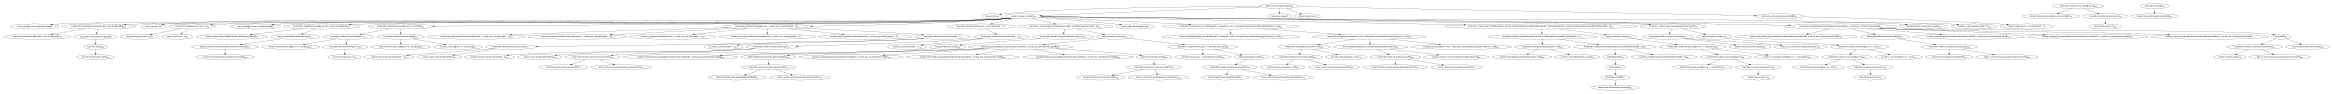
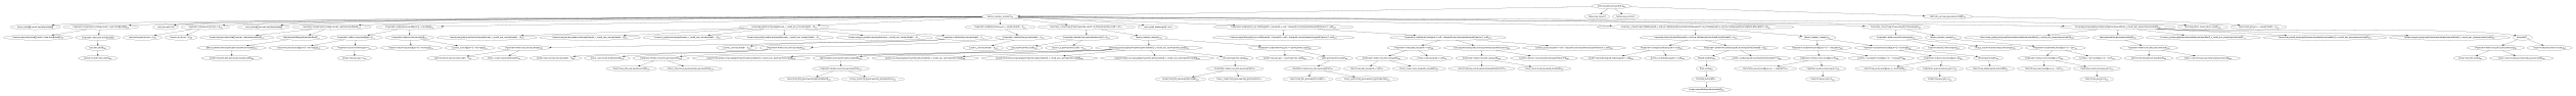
  digraph {
    fontname="Fira Sans"
    node [fontname="Fira Sans"]
    edge [fontname="Fira Sans"]
    n1 [label=<(METHOD,getCommandline)<SUB>247</SUB>>]
-   n2 [label=<(PARAM,this)<SUB>247</SUB>>]
    n3 [label=<(BLOCK,&lt;empty&gt;,&lt;empty&gt;)<SUB>247</SUB>>]
    n4 [label=<(MODIFIER,PUBLIC)>]
    n5 [label=<(MODIFIER,VIRTUAL)>]
    n6 [label=<(METHOD_RETURN,java.lang.String[])<SUB>247</SUB>>]
    n7 [label=<(LOCAL,String[] result: java.lang.String[])>]
    n8 [label=<(&lt;operator&gt;.assignment,String[] result = new String[size()])<SUB>248</SUB>>]
    n9 [label=<(LOCAL,int pos: int)>]
    n10 [label=<(&lt;operator&gt;.assignment,int pos = 0)<SUB>249</SUB>>]
    n11 [label=<(LOCAL,String[] vmArgs: java.lang.String[])>]
    n12 [label=<(&lt;operator&gt;.assignment,String[] vmArgs = getCommandline())<SUB>250</SUB>>]
    n13 [label=<(&lt;operator&gt;.assignment,result[pos++] = vmArgs[0])<SUB>252</SUB>>]
    n14 [label=<(arraycopy,System.arraycopy(vmArgs, 1, result, pos, vmArgs.length - 1))<SUB>255</SUB>>]
    n15 [label=<(&lt;operator&gt;.assignmentPlus,pos += vmArgs.length - 1)<SUB>256</SUB>>]
    n16 [label=<(CONTROL_STRUCTURE,if (sysProperties.size() &gt; 0),if (sysProperties.size() &gt; 0))<SUB>258</SUB>>]
    n17 [label=<(LOCAL,Path fullClasspath: ANY)>]
    n18 [label=<(&lt;operator&gt;.assignment,ANY fullClasspath = classpath != null ? classpath.concatSystemClasspath(&quot;ignore&quot;) : null)<SUB>264</SUB>>]
    n19 [label=<(CONTROL_STRUCTURE,if (fullClasspath != null &amp;&amp; fullClasspath.toString().trim().length() &gt; 0),if (fullClasspath != null &amp;&amp; fullClasspath.toString().trim().length() &gt; 0))<SUB>265</SUB>>]
    n20 [label=<(CONTROL_STRUCTURE,if (executeJar),if (executeJar))<SUB>274</SUB>>]
    n21 [label=<(arraycopy,arraycopy(javaCommand.getCommandline(), 0, result, pos, javaCommand.size()))<SUB>280</SUB>>]
    n22 [label=<(RETURN,return result;,return result;)<SUB>283</SUB>>]
    n23 [label=<(IDENTIFIER,pos,pos += vmArgs.length - 1)<SUB>256</SUB>>]
    n24 [label=<(IDENTIFIER,result,String[] result = new String[size()])<SUB>248</SUB>>]
    n25 [label=<(&lt;operator&gt;.alloc,new String[size()])>]
    n26 [label=<(IDENTIFIER,pos,int pos = 0)<SUB>249</SUB>>]
    n27 [label=<(LITERAL,0,int pos = 0)<SUB>249</SUB>>]
    n28 [label=<(IDENTIFIER,vmArgs,String[] vmArgs = getCommandline())<SUB>250</SUB>>]
    n29 [label=<(getCommandline,getCommandline())<SUB>250</SUB>>]
    n30 [label=<(&lt;operator&gt;.indexAccess,result[pos++])<SUB>252</SUB>>]
    n31 [label=<(&lt;operator&gt;.indexAccess,vmArgs[0])<SUB>252</SUB>>]
    n32 [label=<(IDENTIFIER,System,System.arraycopy(vmArgs, 1, result, pos, vmArgs.length - 1))<SUB>255</SUB>>]
    n33 [label=<(IDENTIFIER,vmArgs,System.arraycopy(vmArgs, 1, result, pos, vmArgs.length - 1))<SUB>255</SUB>>]
    n34 [label=<(LITERAL,1,System.arraycopy(vmArgs, 1, result, pos, vmArgs.length - 1))<SUB>255</SUB>>]
    n35 [label=<(IDENTIFIER,result,System.arraycopy(vmArgs, 1, result, pos, vmArgs.length - 1))<SUB>255</SUB>>]
    n36 [label=<(IDENTIFIER,pos,System.arraycopy(vmArgs, 1, result, pos, vmArgs.length - 1))<SUB>255</SUB>>]
    n37 [label=<(&lt;operator&gt;.subtraction,vmArgs.length - 1)<SUB>255</SUB>>]
    n38 [label=<(&lt;operator&gt;.subtraction,vmArgs.length - 1)<SUB>256</SUB>>]
    n39 [label=<(&lt;operator&gt;.greaterThan,sysProperties.size() &gt; 0)<SUB>258</SUB>>]
    n40 [label=<(BLOCK,&lt;empty&gt;,&lt;empty&gt;)<SUB>258</SUB>>]
    n41 [label=<(IDENTIFIER,fullClasspath,ANY fullClasspath = classpath != null ? classpath.concatSystemClasspath(&quot;ignore&quot;) : null)<SUB>264</SUB>>]
    n42 [label=<(&lt;operator&gt;.conditional,classpath != null ? classpath.concatSystemClasspath(&quot;ignore&quot;) : null)<SUB>264</SUB>>]
    n43 [label=<(&lt;operator&gt;.logicalAnd,fullClasspath != null &amp;&amp; fullClasspath.toString().trim().length() &gt; 0)<SUB>265</SUB>>]
    n44 [label=<(BLOCK,&lt;empty&gt;,&lt;empty&gt;)<SUB>265</SUB>>]
    n45 [label=<(&lt;operator&gt;.fieldAccess,this.executeJar)<SUB>274</SUB>>]
    n46 [label=<(BLOCK,&lt;empty&gt;,&lt;empty&gt;)<SUB>274</SUB>>]
    n47 [label=<(IDENTIFIER,System,arraycopy(javaCommand.getCommandline(), 0, result, pos, javaCommand.size()))<SUB>280</SUB>>]
    n48 [label=<(getCommandline,getCommandline())<SUB>280</SUB>>]
    n49 [label=<(LITERAL,0,arraycopy(javaCommand.getCommandline(), 0, result, pos, javaCommand.size()))<SUB>280</SUB>>]
    n50 [label=<(IDENTIFIER,result,arraycopy(javaCommand.getCommandline(), 0, result, pos, javaCommand.size()))<SUB>281</SUB>>]
    n51 [label=<(IDENTIFIER,pos,arraycopy(javaCommand.getCommandline(), 0, result, pos, javaCommand.size()))<SUB>281</SUB>>]
    n52 [label=<(size,size())<SUB>281</SUB>>]
    n53 [label=<(size,this.size())<SUB>248</SUB>>]
    n54 [label=<(IDENTIFIER,this,this.size())<SUB>248</SUB>>]
    n55 [label=<(getActualVMCommand,this.getActualVMCommand())<SUB>250</SUB>>]
    n56 [label=<(IDENTIFIER,this,this.getActualVMCommand())<SUB>250</SUB>>]
    n57 [label=<(IDENTIFIER,result,result[pos++] = vmArgs[0])<SUB>252</SUB>>]
    n58 [label=<(&lt;operator&gt;.postIncrement,pos++)<SUB>252</SUB>>]
    n59 [label=<(IDENTIFIER,vmArgs,result[pos++] = vmArgs[0])<SUB>252</SUB>>]
    n60 [label=<(LITERAL,0,result[pos++] = vmArgs[0])<SUB>252</SUB>>]
    n61 [label=<(IDENTIFIER,pos,pos++)<SUB>252</SUB>>]
    n62 [label=<(&lt;operator&gt;.fieldAccess,vmArgs.length)<SUB>255</SUB>>]
    n63 [label=<(LITERAL,1,vmArgs.length - 1)<SUB>255</SUB>>]
    n64 [label=<(IDENTIFIER,vmArgs,vmArgs.length - 1)<SUB>255</SUB>>]
    n65 [label=<(FIELD_IDENTIFIER,length,length)<SUB>255</SUB>>]
    n66 [label=<(&lt;operator&gt;.fieldAccess,vmArgs.length)<SUB>256</SUB>>]
    n67 [label=<(LITERAL,1,vmArgs.length - 1)<SUB>256</SUB>>]
    n68 [label=<(IDENTIFIER,vmArgs,vmArgs.length - 1)<SUB>256</SUB>>]
    n69 [label=<(FIELD_IDENTIFIER,length,length)<SUB>256</SUB>>]
    n70 [label=<(size,sysProperties.size())<SUB>258</SUB>>]
    n71 [label=<(LITERAL,0,sysProperties.size() &gt; 0)<SUB>258</SUB>>]
    n72 [label=<(arraycopy,arraycopy(sysProperties.getVariables(), 0, result, pos, sysProperties.size()))<SUB>259</SUB>>]
    n73 [label=<(&lt;operator&gt;.assignmentPlus,pos += sysProperties.size())<SUB>261</SUB>>]
    n74 [label=<(&lt;operator&gt;.fieldAccess,this.sysProperties)<SUB>258</SUB>>]
    n75 [label=<(IDENTIFIER,this,sysProperties.size())<SUB>258</SUB>>]
    n76 [label=<(FIELD_IDENTIFIER,sysProperties,sysProperties)<SUB>258</SUB>>]
    n77 [label=<(IDENTIFIER,System,arraycopy(sysProperties.getVariables(), 0, result, pos, sysProperties.size()))<SUB>259</SUB>>]
    n78 [label=<(getVariables,sysProperties.getVariables())<SUB>259</SUB>>]
    n79 [label=<(LITERAL,0,arraycopy(sysProperties.getVariables(), 0, result, pos, sysProperties.size()))<SUB>259</SUB>>]
    n80 [label=<(IDENTIFIER,result,arraycopy(sysProperties.getVariables(), 0, result, pos, sysProperties.size()))<SUB>260</SUB>>]
    n81 [label=<(IDENTIFIER,pos,arraycopy(sysProperties.getVariables(), 0, result, pos, sysProperties.size()))<SUB>260</SUB>>]
    n82 [label=<(size,sysProperties.size())<SUB>260</SUB>>]
    n83 [label=<(IDENTIFIER,pos,pos += sysProperties.size())<SUB>261</SUB>>]
    n84 [label=<(size,sysProperties.size())<SUB>261</SUB>>]
    n85 [label=<(&lt;operator&gt;.fieldAccess,this.sysProperties)<SUB>259</SUB>>]
    n86 [label=<(&lt;operator&gt;.fieldAccess,this.sysProperties)<SUB>260</SUB>>]
    n87 [label=<(IDENTIFIER,this,sysProperties.getVariables())<SUB>259</SUB>>]
    n88 [label=<(FIELD_IDENTIFIER,sysProperties,sysProperties)<SUB>259</SUB>>]
    n89 [label=<(IDENTIFIER,this,sysProperties.size())<SUB>260</SUB>>]
    n90 [label=<(FIELD_IDENTIFIER,sysProperties,sysProperties)<SUB>260</SUB>>]
    n91 [label=<(&lt;operator&gt;.fieldAccess,this.sysProperties)<SUB>261</SUB>>]
    n92 [label=<(IDENTIFIER,this,sysProperties.size())<SUB>261</SUB>>]
    n93 [label=<(FIELD_IDENTIFIER,sysProperties,sysProperties)<SUB>261</SUB>>]
    n94 [label=<(&lt;operator&gt;.notEquals,classpath != null)<SUB>264</SUB>>]
    n95 [label=<(concatSystemClasspath,concatSystemClasspath(&quot;ignore&quot;))<SUB>264</SUB>>]
    n96 [label=<(LITERAL,null,classpath != null ? classpath.concatSystemClasspath(&quot;ignore&quot;) : null)<SUB>264</SUB>>]
    n97 [label=<(&lt;operator&gt;.fieldAccess,this.classpath)<SUB>264</SUB>>]
    n98 [label=<(LITERAL,null,classpath != null)<SUB>234</SUB>>]
    n99 [label=<(&lt;operator&gt;.fieldAccess,this.classpath)<SUB>264</SUB>>]
    n100 [label=<(LITERAL,&quot;ignore&quot;,concatSystemClasspath(&quot;ignore&quot;))<SUB>264</SUB>>]
    n101 [label=<(IDENTIFIER,this,classpath != null)<SUB>264</SUB>>]
    n102 [label=<(FIELD_IDENTIFIER,classpath,classpath)<SUB>264</SUB>>]
    n103 [label=<(IDENTIFIER,this,concatSystemClasspath(&quot;ignore&quot;))<SUB>264</SUB>>]
    n104 [label=<(FIELD_IDENTIFIER,classpath,classpath)<SUB>264</SUB>>]
    n105 [label=<(&lt;operator&gt;.notEquals,fullClasspath != null)<SUB>265</SUB>>]
    n106 [label=<(&lt;operator&gt;.greaterThan,fullClasspath.toString().trim().length() &gt; 0)<SUB>265</SUB>>]
    n107 [label=<(&lt;operator&gt;.assignment,result[pos++] = &quot;-classpath&quot;)<SUB>266</SUB>>]
+   n108 [label=<(&lt;operator&gt;.assignment,result[pos++] = toString())<SUB>267</SUB>>]
    n109 [label=<(IDENTIFIER,fullClasspath,fullClasspath != null)<SUB>265</SUB>>]
    n110 [label=<(LITERAL,null,fullClasspath != null)<SUB>265</SUB>>]
    n111 [label=<(length,length())<SUB>265</SUB>>]
    n112 [label=<(LITERAL,0,fullClasspath.toString().trim().length() &gt; 0)<SUB>265</SUB>>]
    n113 [label=<(trim,trim())<SUB>265</SUB>>]
    n114 [label=<(toString,toString())<SUB>265</SUB>>]
    n115 [label=<(IDENTIFIER,fullClasspath,toString())<SUB>265</SUB>>]
    n116 [label=<(&lt;operator&gt;.indexAccess,result[pos++])<SUB>266</SUB>>]
    n117 [label=<(LITERAL,&quot;-classpath&quot;,result[pos++] = &quot;-classpath&quot;)<SUB>266</SUB>>]
    n118 [label=<(&lt;operator&gt;.indexAccess,result[pos++])<SUB>267</SUB>>]
    n119 [label=<(toString,toString())<SUB>267</SUB>>]
    n120 [label=<(IDENTIFIER,result,result[pos++] = &quot;-classpath&quot;)<SUB>266</SUB>>]
    n121 [label=<(&lt;operator&gt;.postIncrement,pos++)<SUB>266</SUB>>]
    n122 [label=<(IDENTIFIER,pos,pos++)<SUB>266</SUB>>]
    n123 [label=<(IDENTIFIER,result,result[pos++] = toString())<SUB>267</SUB>>]
    n124 [label=<(&lt;operator&gt;.postIncrement,pos++)<SUB>267</SUB>>]
    n125 [label=<(IDENTIFIER,fullClasspath,toString())<SUB>267</SUB>>]
    n126 [label=<(IDENTIFIER,pos,pos++)<SUB>267</SUB>>]
    n127 [label=<(IDENTIFIER,this,if (executeJar))<SUB>274</SUB>>]
    n128 [label=<(FIELD_IDENTIFIER,executeJar,executeJar)<SUB>274</SUB>>]
    n129 [label=<(&lt;operator&gt;.assignment,result[pos++] = &quot;-jar&quot;)<SUB>275</SUB>>]
    n130 [label=<(&lt;operator&gt;.indexAccess,result[pos++])<SUB>275</SUB>>]
    n131 [label=<(LITERAL,&quot;-jar&quot;,result[pos++] = &quot;-jar&quot;)<SUB>275</SUB>>]
    n132 [label=<(IDENTIFIER,result,result[pos++] = &quot;-jar&quot;)<SUB>275</SUB>>]
    n133 [label=<(&lt;operator&gt;.postIncrement,pos++)<SUB>275</SUB>>]
    n134 [label=<(IDENTIFIER,pos,pos++)<SUB>275</SUB>>]
    n135 [label=<(&lt;operator&gt;.fieldAccess,this.javaCommand)<SUB>280</SUB>>]
    n136 [label=<(&lt;operator&gt;.fieldAccess,this.javaCommand)<SUB>281</SUB>>]
    n137 [label=<(IDENTIFIER,result,return result;)<SUB>283</SUB>>]
    n138 [label=<(IDENTIFIER,this,getCommandline())<SUB>280</SUB>>]
    n139 [label=<(FIELD_IDENTIFIER,javaCommand,javaCommand)<SUB>280</SUB>>]
    n140 [label=<(IDENTIFIER,this,size())<SUB>281</SUB>>]
    n141 [label=<(FIELD_IDENTIFIER,javaCommand,javaCommand)<SUB>281</SUB>>]
-   n1 -> n2
    n1 -> n3
    n1 -> n4
    n1 -> n5
    n1 -> n6
    n3 -> n7
    n3 -> n8
    n3 -> n9
    n3 -> n10
    n3 -> n11
    n3 -> n12
    n3 -> n13
    n3 -> n14
    n3 -> n15
    n3 -> n16
    n3 -> n17
    n3 -> n18
    n3 -> n19
    n3 -> n20
    n3 -> n21
    n3 -> n22
    n6 -> n23
    n8 -> n24
    n8 -> n25
    n10 -> n26
    n10 -> n27
    n12 -> n28
    n12 -> n29
    n13 -> n30
    n13 -> n31
    n14 -> n32
    n14 -> n33
    n14 -> n34
    n14 -> n35
    n14 -> n36
    n14 -> n37
    n15 -> n38
    n16 -> n39
    n16 -> n40
    n18 -> n41
    n18 -> n42
    n19 -> n43
    n19 -> n44
    n20 -> n45
    n20 -> n46
    n21 -> n47
    n21 -> n48
    n21 -> n49
    n21 -> n50
    n21 -> n51
    n21 -> n52
    n25 -> n53
    n29 -> n55
    n30 -> n57
    n30 -> n58
    n31 -> n59
    n31 -> n60
    n37 -> n62
    n37 -> n63
    n38 -> n66
    n38 -> n67
    n39 -> n70
-   n4 -> n71
+   n39 -> n71
    n40 -> n72
    n40 -> n73
    n42 -> n94
    n42 -> n95
    n42 -> n96
    n43 -> n105
    n43 -> n106
    n44 -> n107
+   n44 -> n108
    n45 -> n127
    n45 -> n128
    n46 -> n129
    n48 -> n135
    n52 -> n136
    n52 -> n137
    n53 -> n54
    n55 -> n56
    n58 -> n61
    n62 -> n64
    n62 -> n65
    n66 -> n68
    n66 -> n69
    n70 -> n74
    n72 -> n77
    n72 -> n78
    n72 -> n79
    n72 -> n80
    n72 -> n81
    n72 -> n82
    n73 -> n83
    n73 -> n84
    n74 -> n75
    n74 -> n76
    n78 -> n85
    n82 -> n86
    n84 -> n91
    n85 -> n87
    n85 -> n88
    n86 -> n89
    n86 -> n90
    n91 -> n92
    n91 -> n93
    n94 -> n97
    n94 -> n98
    n95 -> n99
    n95 -> n100
    n97 -> n101
    n97 -> n102
    n99 -> n103
    n99 -> n104
    n105 -> n109
    n105 -> n110
    n106 -> n111
    n106 -> n112
    n107 -> n116
    n107 -> n117
+   n108 -> n118
+   n108 -> n119
    n111 -> n113
    n113 -> n114
    n114 -> n115
    n116 -> n120
    n116 -> n121
    n118 -> n123
    n118 -> n124
    n119 -> n125
    n121 -> n122
    n124 -> n126
    n129 -> n130
    n129 -> n131
    n130 -> n132
    n130 -> n133
    n133 -> n134
    n135 -> n138
    n135 -> n139
    n136 -> n140
    n136 -> n141
  }
